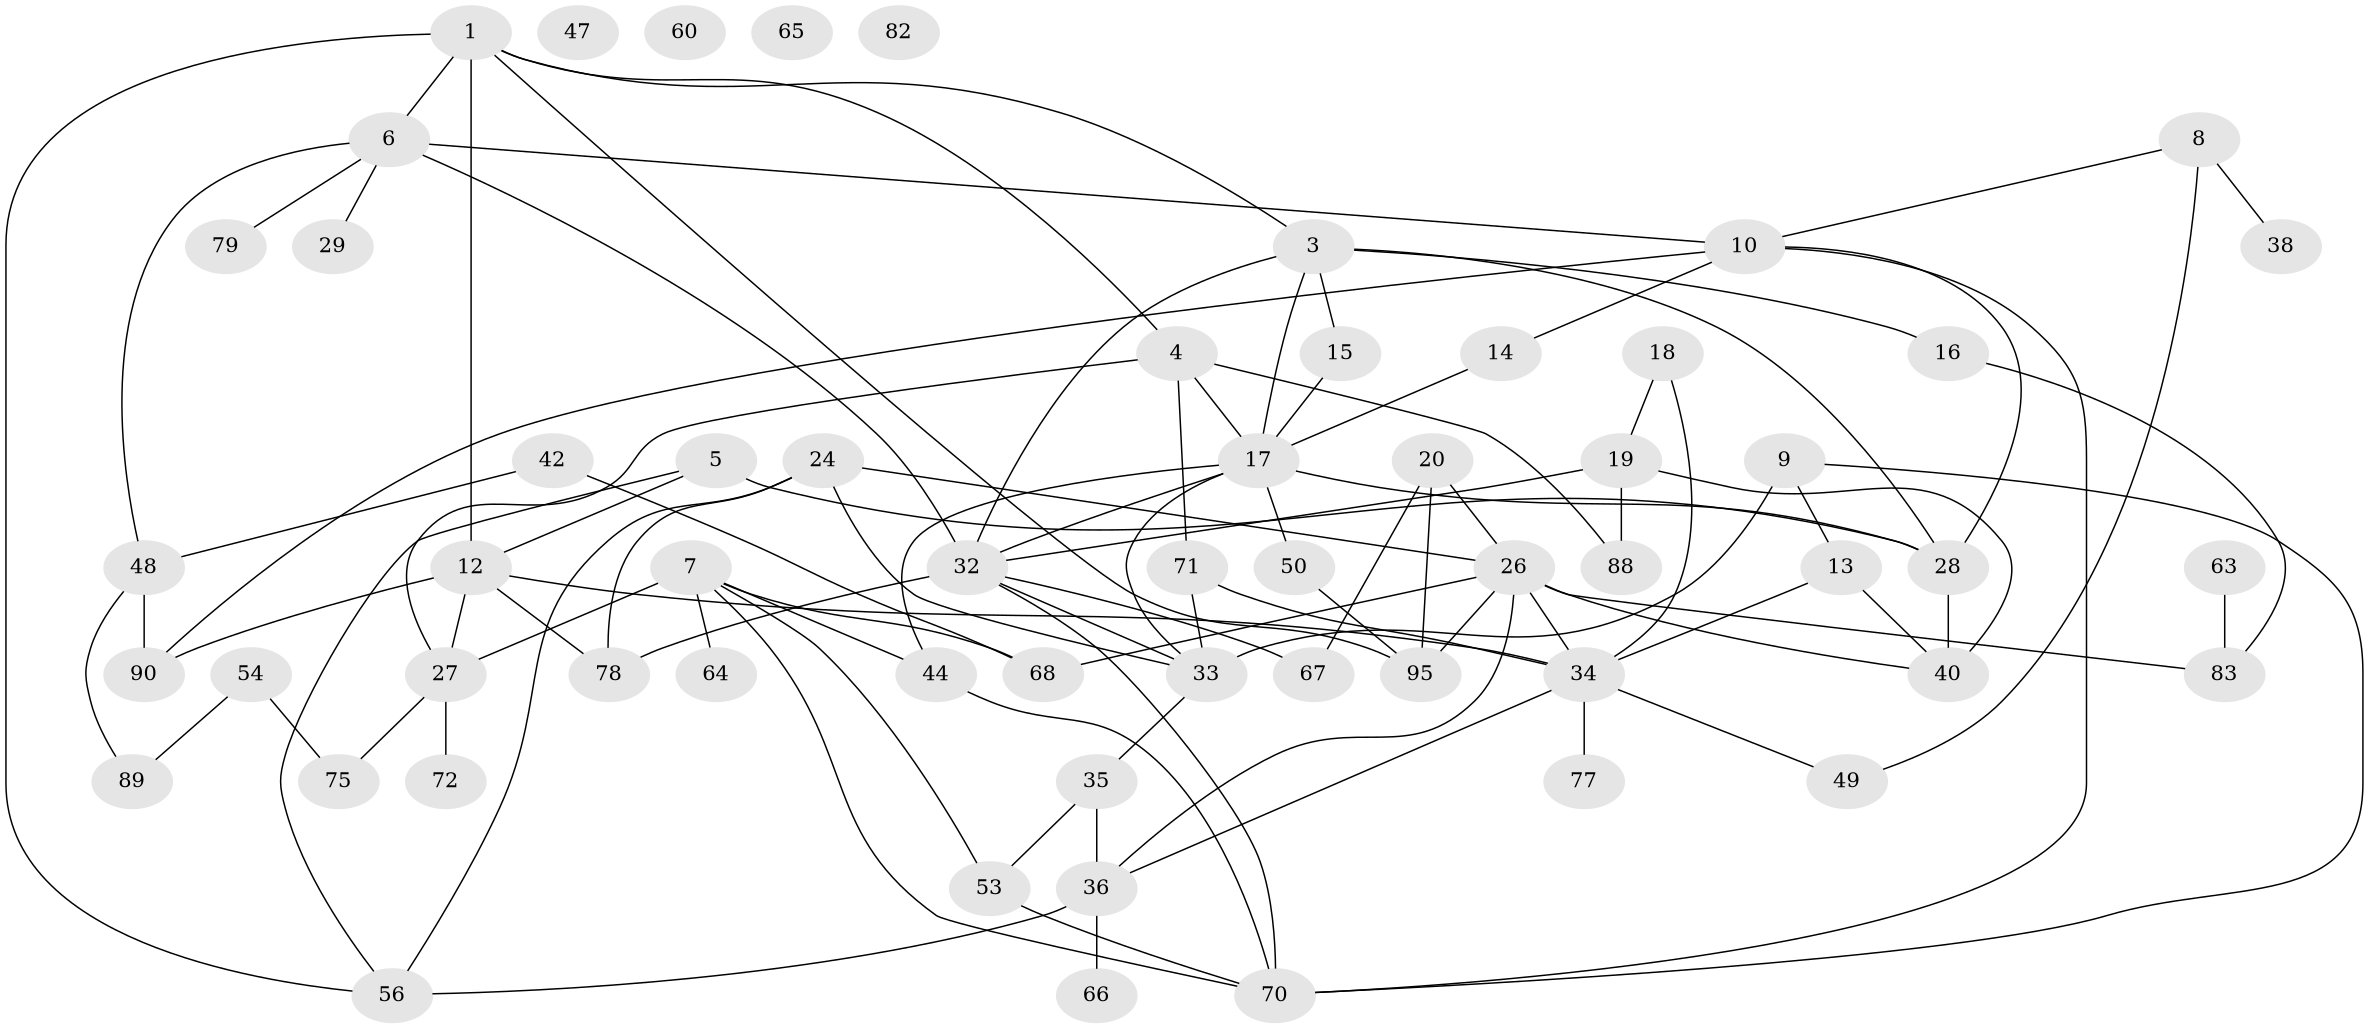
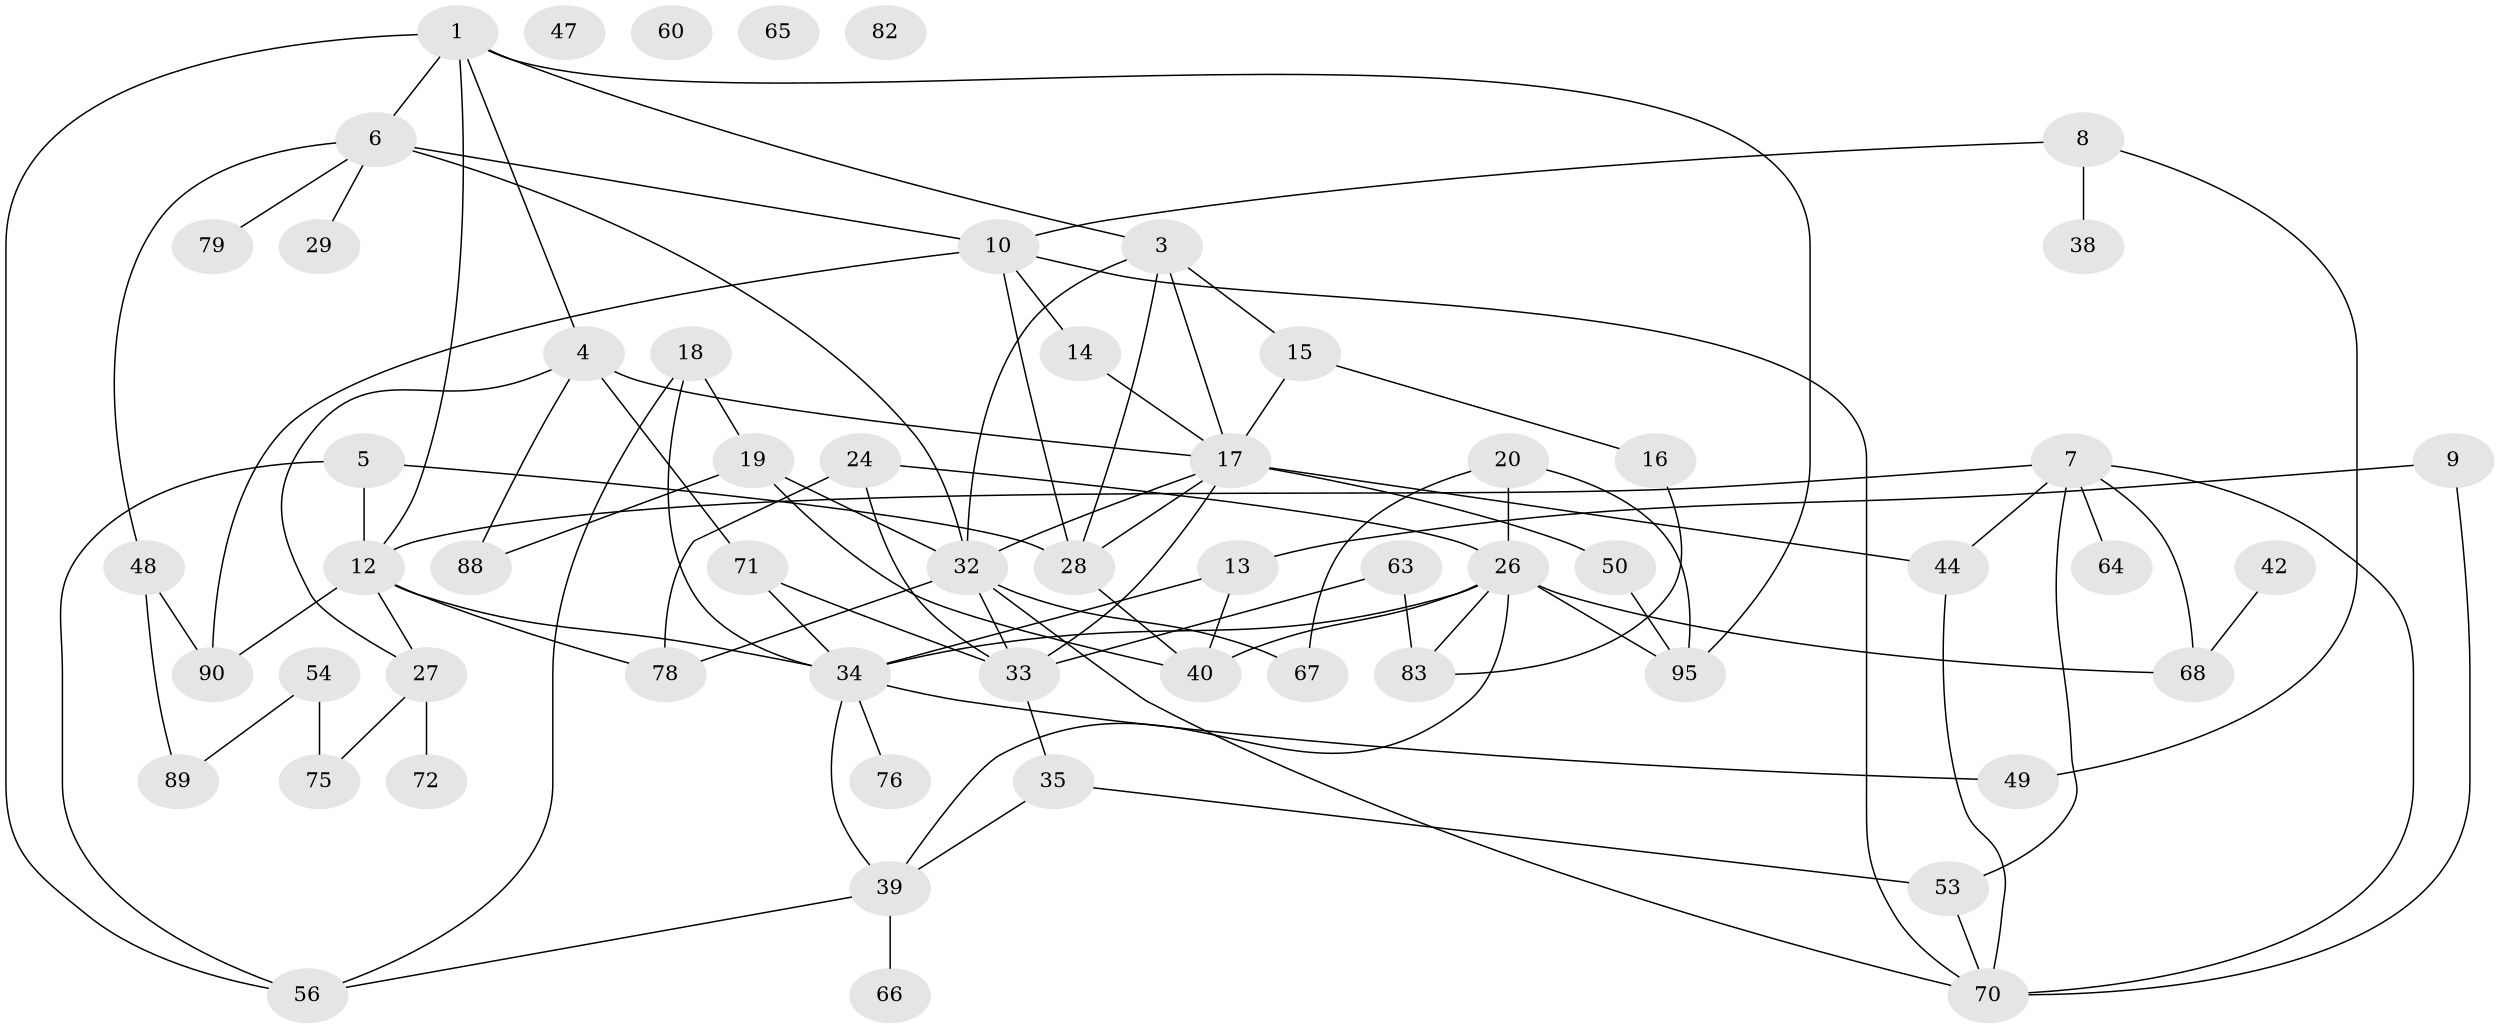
  graph {
    node [color=gray90 style=filled]
    1 [super="+36"]
    3
    4 [super="+21"]
    6 [super="+69"]
    12 [super="+84"]
    56 [super="+73"]
    n7 [label=95]
    15 [super="+30"]
    16 [super="+23"]
    17 [super="+43"]
    28 [super="+46"]
    32 [super="+58"]
    n13 [label=71 super="+85"]
    27 [super="+45"]
    88
    10 [super="+41"]
    29 [super="+31"]
    48 [super="+57"]
    79
    90
    34 [super="+52"]
    78
    26 [super="+87"]
    68
    40 [super="+86"]
    83
-   39 [super="+61" label=36]
+   39 [super="+61"]
    44 [super="+62"]
    33 [super="+81"]
    50
    70 [super="+80"]
    67
    72
    75
    5 [super="+51"]
    14
    89
    7 [super="+22"]
    53
    64
    8 [super="+74"]
    38
    49
    13 [super="+37"]
    9
    35 [super="+55"]
-   76 [label=77]
+   76
    18 [super="+77"]
    19 [super="+25"]
    20
    24
    66
    42 [super="+59"]
    47
    54 [super="+71"]
    60
    63
    65
    82
    1 -- 3
    1 -- 4
    1 -- 6 [weight=2]
    1 -- 12 [weight=2]
    1 -- 56
    1 -- n7
    3 -- 15
-   3 -- 16
+   15 -- 16
    3 -- 17
    3 -- 28
    3 -- 32
    4 -- 17
    4 -- n13
    4 -- 27
    4 -- 88
    6 -- 32
    6 -- 10
    6 -- 29
    6 -- 48
    6 -- 79
    12 -- 27
    12 -- 90
    12 -- 34
    12 -- 78
    15 -- 17
    16 -- 83
    17 -- 28
    17 -- 32
    17 -- 44
    17 -- 33
    17 -- 50
    28 -- 40
    32 -- 78
    32 -- 33
    32 -- 70
    32 -- 67
    n13 -- 34
    n13 -- 33
    27 -- 72
    27 -- 75
    10 -- 28
    10 -- 90
    10 -- 70
    10 -- 14
    48 -- 90
    48 -- 89
    34 -- 39
    34 -- 49
    34 -- 76
    26 -- n7
    26 -- 34
    26 -- 68
    26 -- 40
    26 -- 83
    26 -- 39
    39 -- 56
    39 -- 66
    44 -- 70
    33 -- 35
    50 -- n7
    5 -- 12
    5 -- 56
    5 -- 28 [weight=2]
    14 -- 17
-   7 -- 27
+   7 -- 12
    7 -- 68
    7 -- 44
    7 -- 70
    7 -- 53
    7 -- 64
    53 -- 70
    8 -- 10
    8 -- 38
    8 -- 49
    13 -- 34
    13 -- 40
-   9 -- 33
+   63 -- 33
    9 -- 70
    9 -- 13
    35 -- 39
    35 -- 53
-   24 -- 56
+   18 -- 56
    18 -- 34
    18 -- 19
    19 -- 32
    19 -- 88
    19 -- 40 [weight=2]
    20 -- n7
    20 -- 26
    20 -- 67
    24 -- 78
    24 -- 26
    24 -- 33
-   42 -- 48
    42 -- 68
    54 -- 75
    54 -- 89
    63 -- 83
  }
